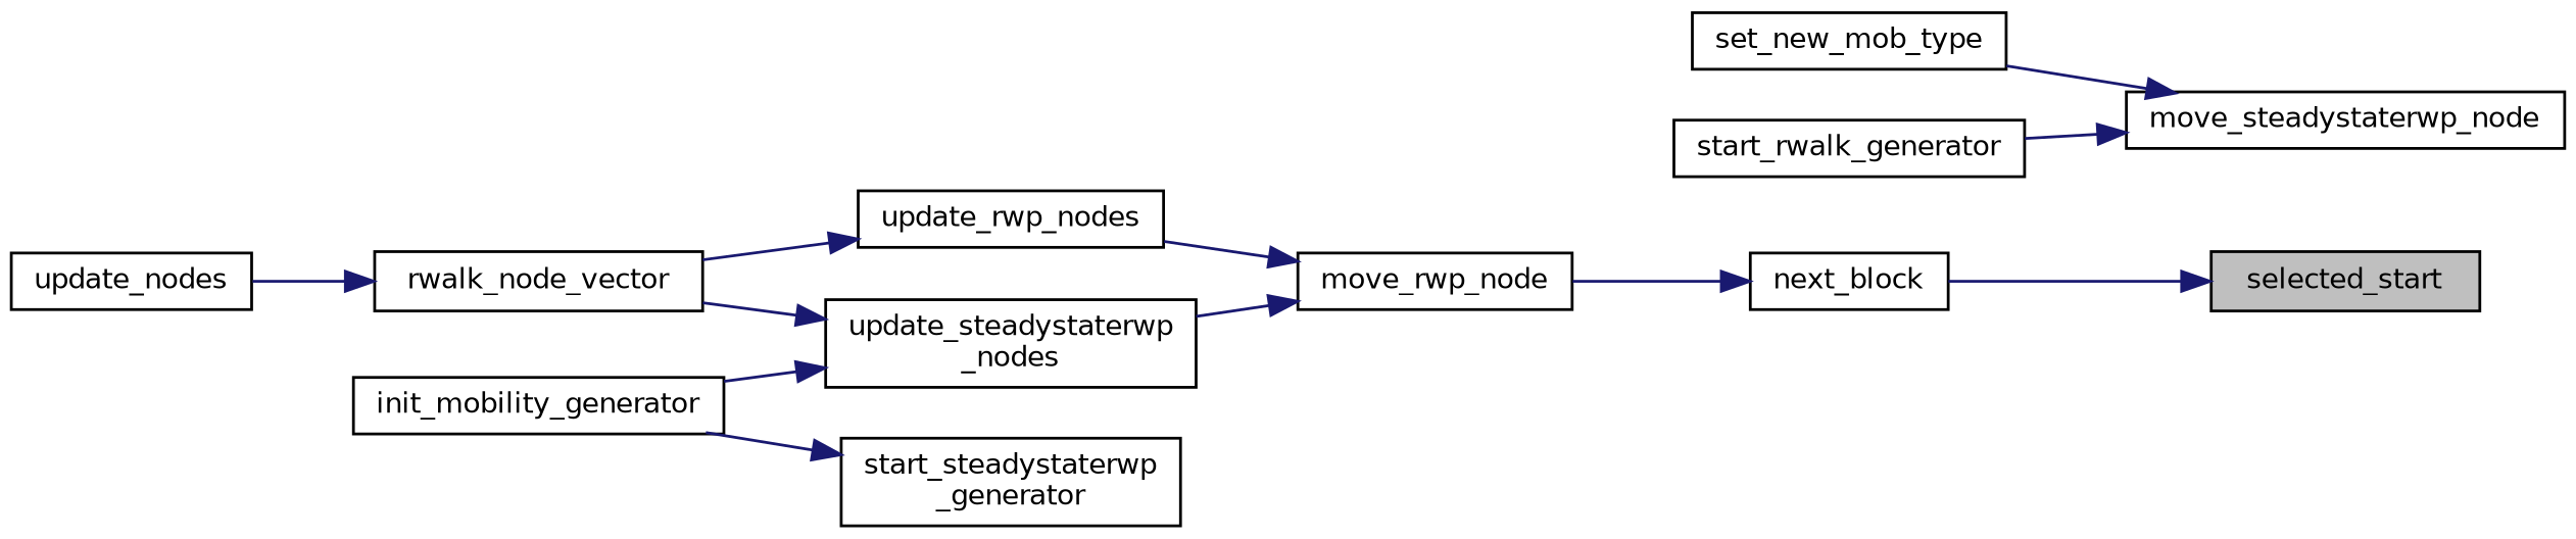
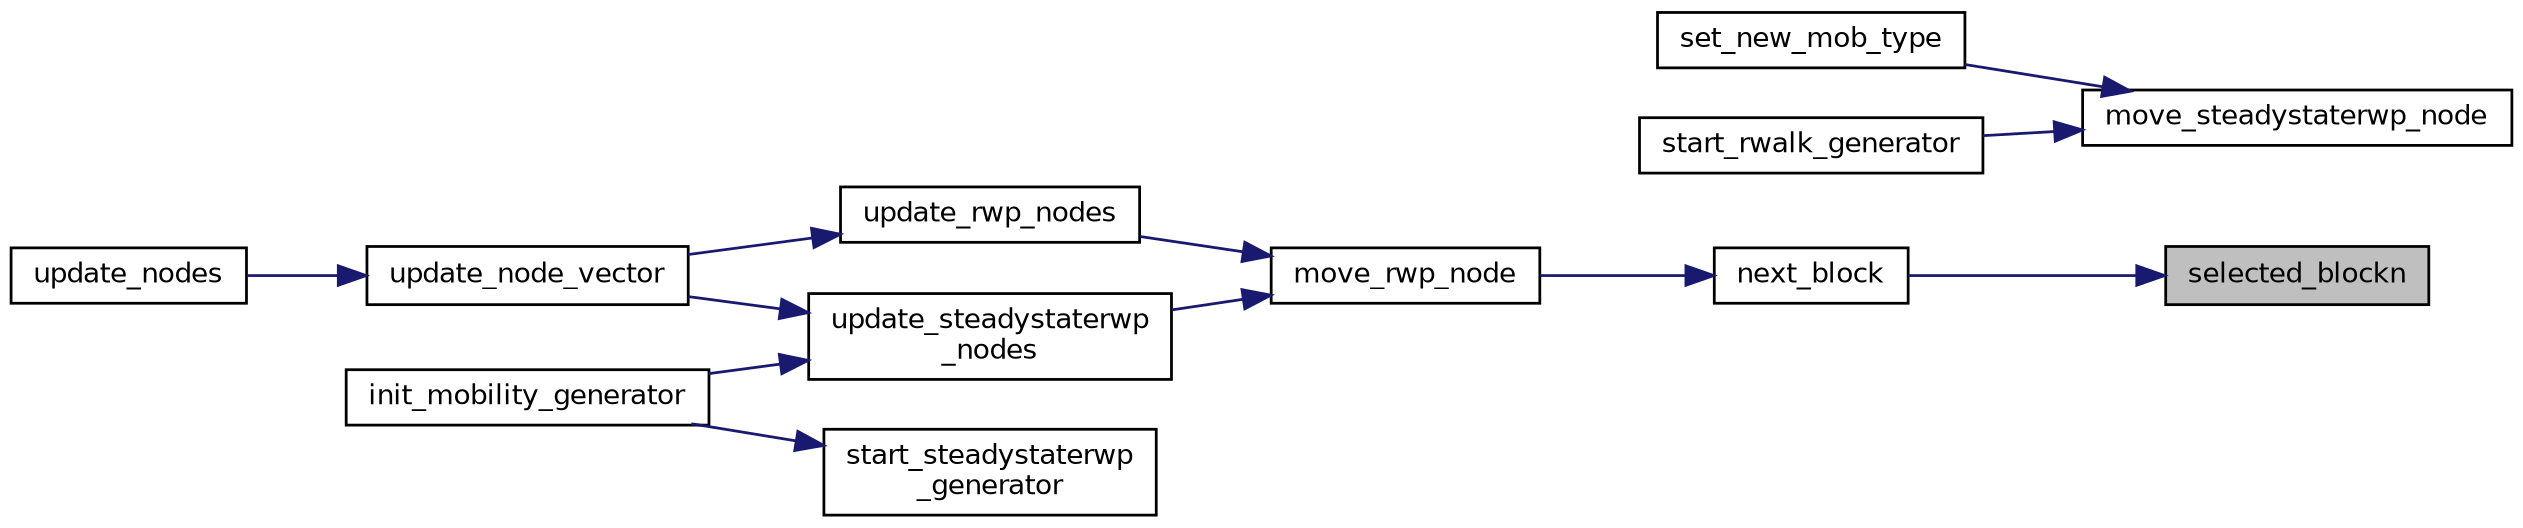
  digraph {
    rankdir=RL
    node [color=black fillcolor=white fontname=Helvetica fontsize=10 shape=record style=filled]
    edge [color=midnightblue dir=back fontname=Helvetica fontsize=10 labelfontname=Helvetica labelfontsize=10 style=solid]
-   n1 [fillcolor=grey75 fontcolor=black height=0.2 label=selected_start width=0.4]
+   n1 [fillcolor=grey75 fontcolor=black height=0.2 label=selected_blockn width=0.4]
    n2 [height=0.2 label=next_block width=0.4]
    n3 [height=0.2 label=move_rwp_node width=0.4]
    n4 [height=0.2 label=update_rwp_nodes width=0.4]
    n5 [height=0.2 label="update_steadystaterwp\l_nodes" width=0.4]
    n6 [height=0.2 label=move_steadystaterwp_node width=0.4]
    n7 [height=0.2 label=set_new_mob_type width=0.4]
    n8 [height=0.2 label=start_rwalk_generator width=0.4]
-   n9 [height=0.2 label=rwalk_node_vector width=0.4]
+   n9 [height=0.2 label=update_node_vector width=0.4]
    n10 [height=0.2 label=init_mobility_generator width=0.4]
    n11 [height=0.2 label=update_nodes width=0.4]
    n12 [height=0.2 label="start_steadystaterwp\l_generator" width=0.4]
    n1 -> n2
    n2 -> n3
    n3 -> n4
    n3 -> n5
    n4 -> n9
    n5 -> n9
    n5 -> n10
    n6 -> n7
    n6 -> n8
    n9 -> n11
    n12 -> n10
  }
